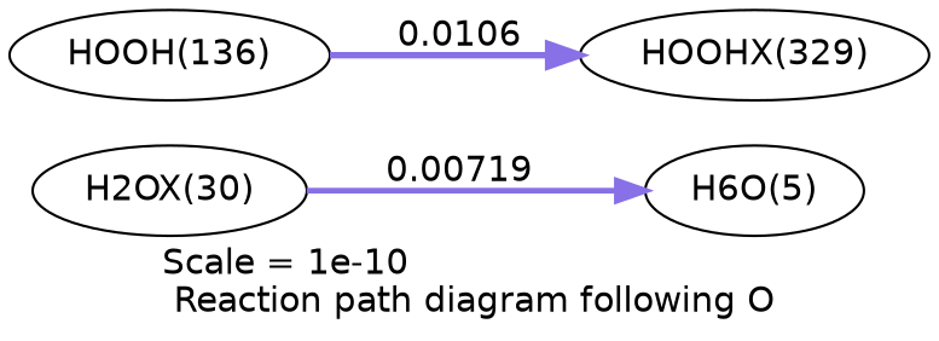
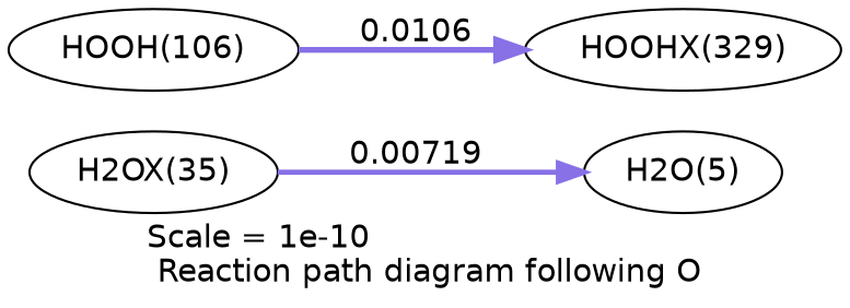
  digraph {
    fontname=Helvetica
    label="Scale = 1e-10\l Reaction path diagram following O"
    rankdir=LR
    node [fontname=Helvetica]
    edge [fontname=Helvetica]
-   n1 [label="H2OX(30)"]
-   n2 [label="H6O(5)"]
-   n3 [label="HOOH(136)"]
+   n1 [label="H2OX(35)"]
+   n2 [label="H2O(5)"]
+   n3 [label="HOOH(106)"]
    n4 [label="HOOHX(329)"]
    n1 -> n2 [arrowsize=1.14 color="0.7, 0.507, 0.9" label=" 0.00719" penwidth=2.27]
    n3 -> n4 [arrowsize=1.28 color="0.7, 0.511, 0.9" label=" 0.0106" penwidth=2.57]
  }
